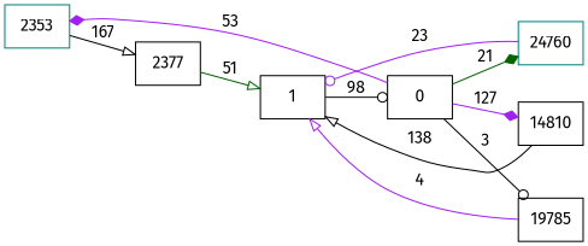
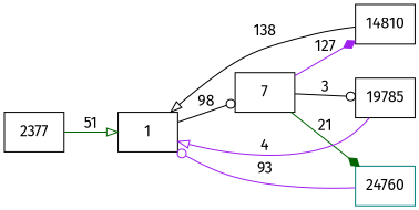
  digraph {
    fontname="Fira Sans"
    rankdir=LR
    node [color=black fontname="Fira Sans" shape=rectangle]
    edge [arrowhead=onormal color=black fontname="Fira Sans"]
-   2353 [color=teal]
    2377
    1
-   0
+   0 [label=7]
    14810
    19785
    24760 [color=teal]
-   2353 -> 2377 [label=167]
    2377 -> 1 [color=darkgreen label=51]
    1 -> 0 [arrowhead=odot label=98]
-   0 -> 2353 [arrowhead=diamond color=purple label=53]
    0 -> 14810 [arrowhead=diamond color=purple label=127]
    0 -> 19785 [arrowhead=odot label=3]
    0 -> 24760 [arrowhead=diamond color=darkgreen label=21]
    14810 -> 1 [label=138]
    19785 -> 1 [color=purple label=4]
-   24760 -> 1 [arrowhead=odot color=purple label=23]
+   24760 -> 1 [arrowhead=odot color=purple label=93]
  }
